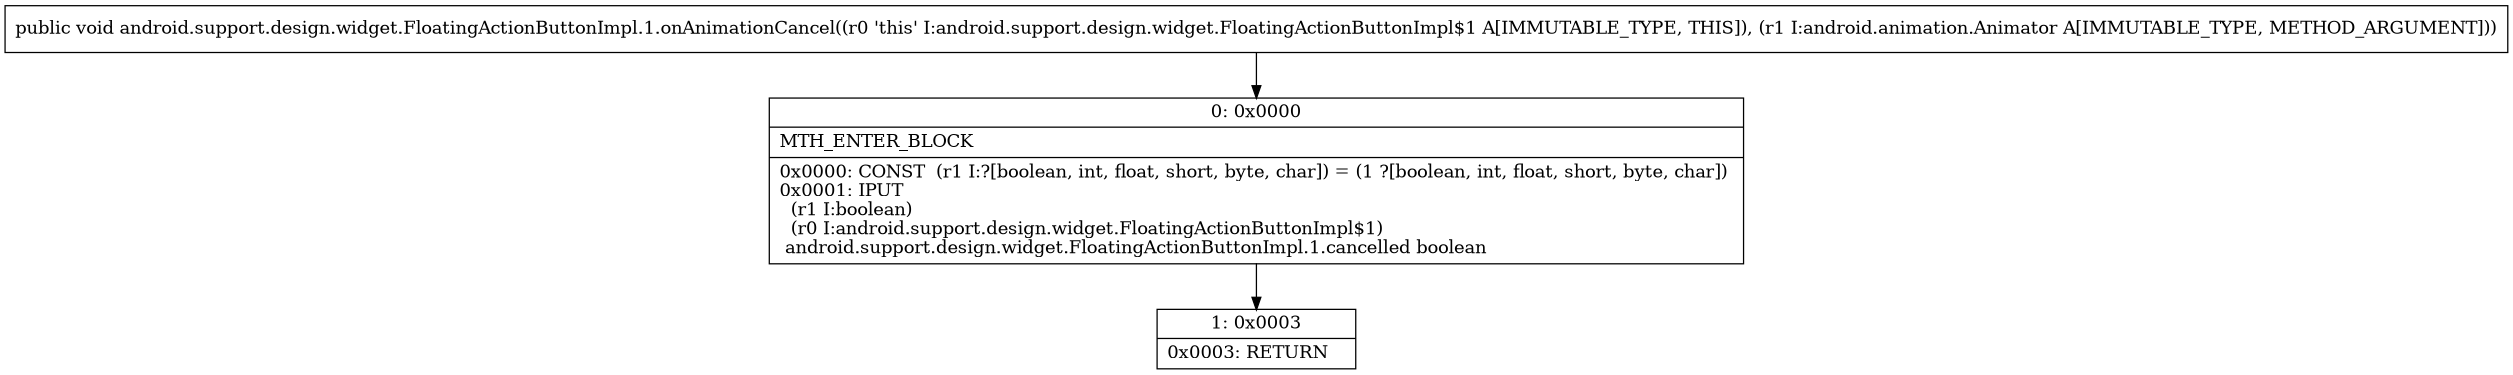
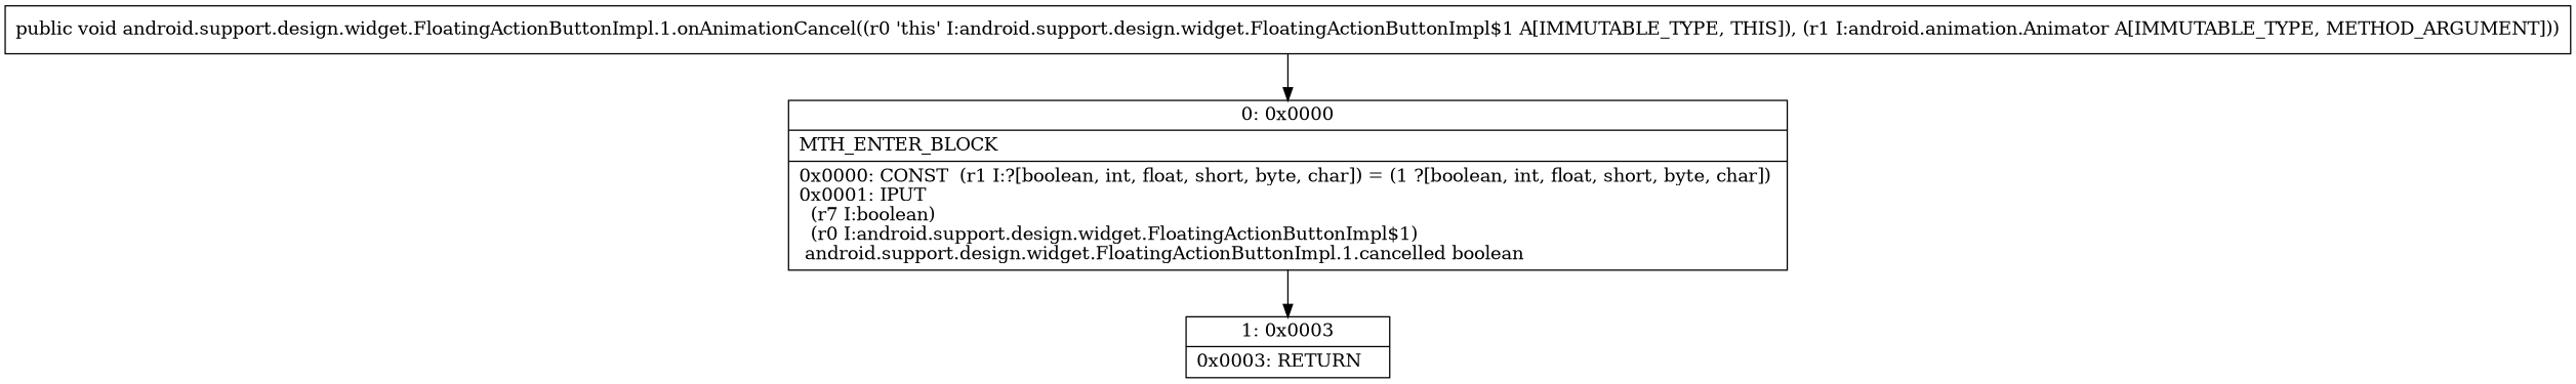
  digraph {
    node [shape=record]
-   n1 [label="{0\:\ 0x0000|MTH_ENTER_BLOCK\l|0x0000: CONST  (r1 I:?[boolean, int, float, short, byte, char]) = (1 ?[boolean, int, float, short, byte, char]) \l0x0001: IPUT  \l  (r1 I:boolean)\l  (r0 I:android.support.design.widget.FloatingActionButtonImpl$1)\l android.support.design.widget.FloatingActionButtonImpl.1.cancelled boolean \l}"]
+   n1 [label="{0\:\ 0x0000|MTH_ENTER_BLOCK\l|0x0000: CONST  (r1 I:?[boolean, int, float, short, byte, char]) = (1 ?[boolean, int, float, short, byte, char]) \l0x0001: IPUT  \l  (r7 I:boolean)\l  (r0 I:android.support.design.widget.FloatingActionButtonImpl$1)\l android.support.design.widget.FloatingActionButtonImpl.1.cancelled boolean \l}"]
    n2 [label="{1\:\ 0x0003|0x0003: RETURN   \l}"]
    n3 [label="{public void android.support.design.widget.FloatingActionButtonImpl.1.onAnimationCancel((r0 'this' I:android.support.design.widget.FloatingActionButtonImpl$1 A[IMMUTABLE_TYPE, THIS]), (r1 I:android.animation.Animator A[IMMUTABLE_TYPE, METHOD_ARGUMENT])) }"]
    n1 -> n2
    n3 -> n1
  }
